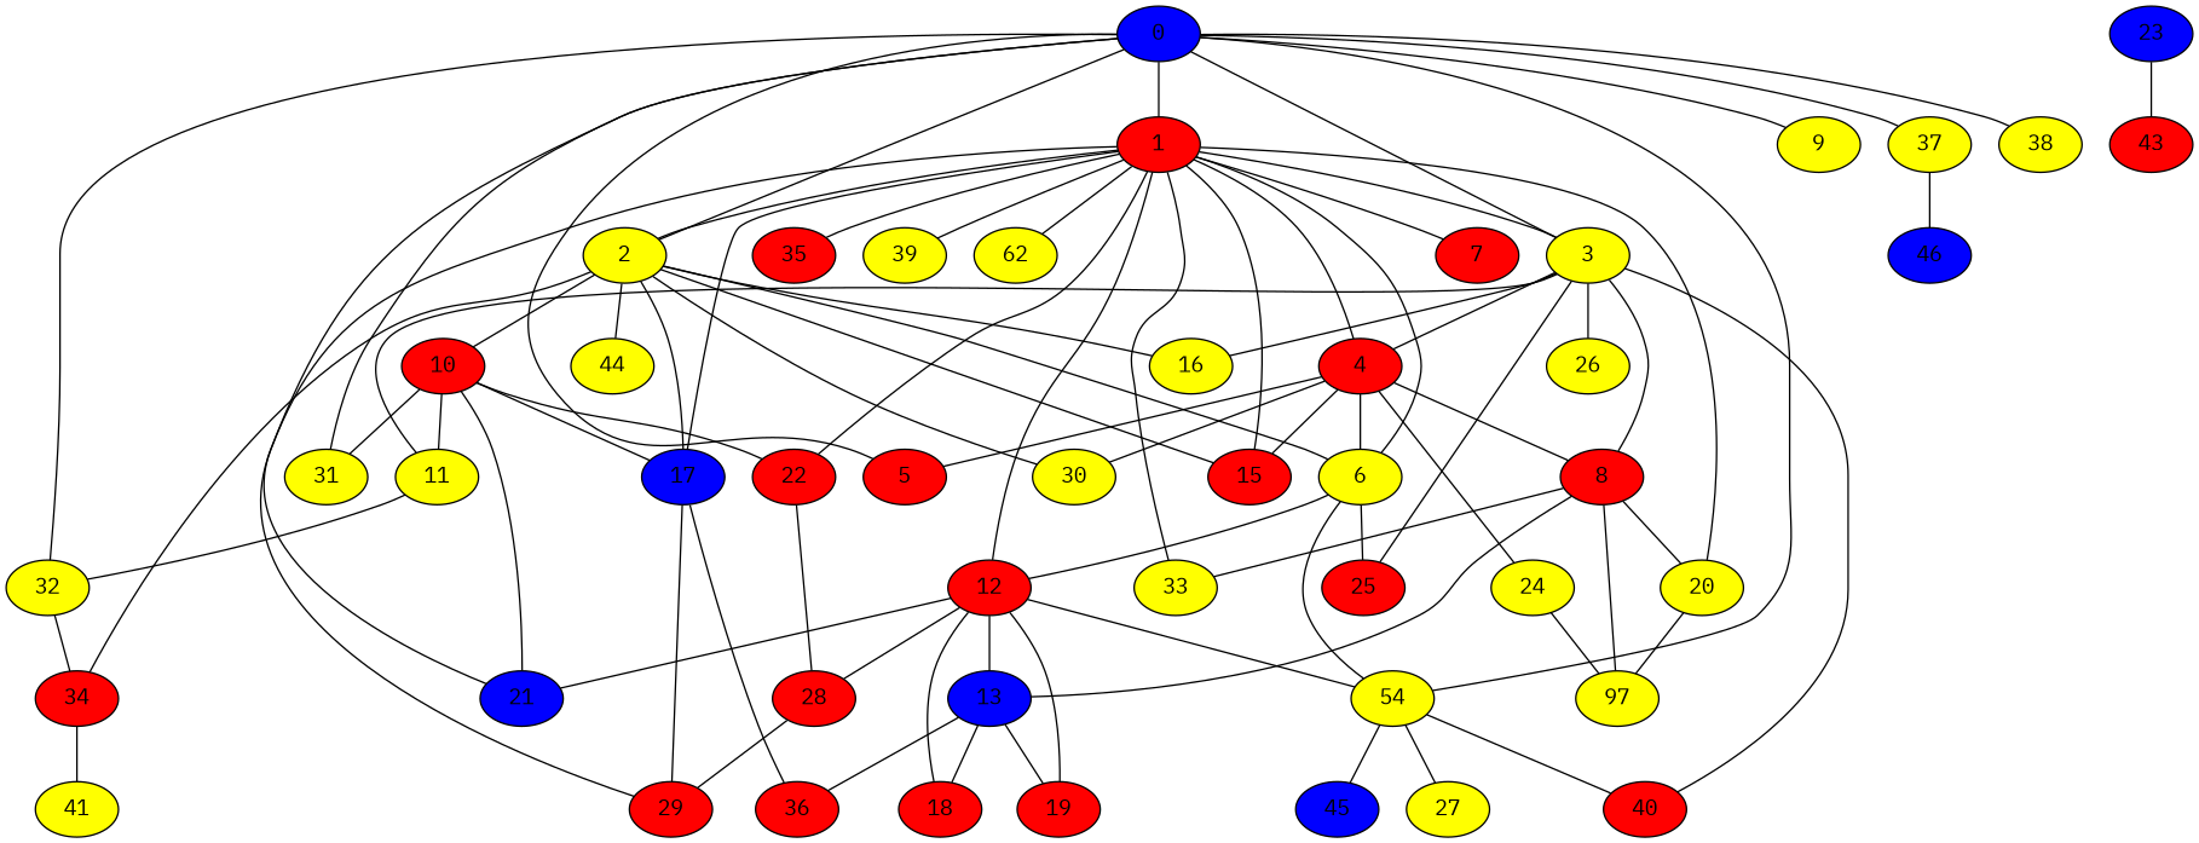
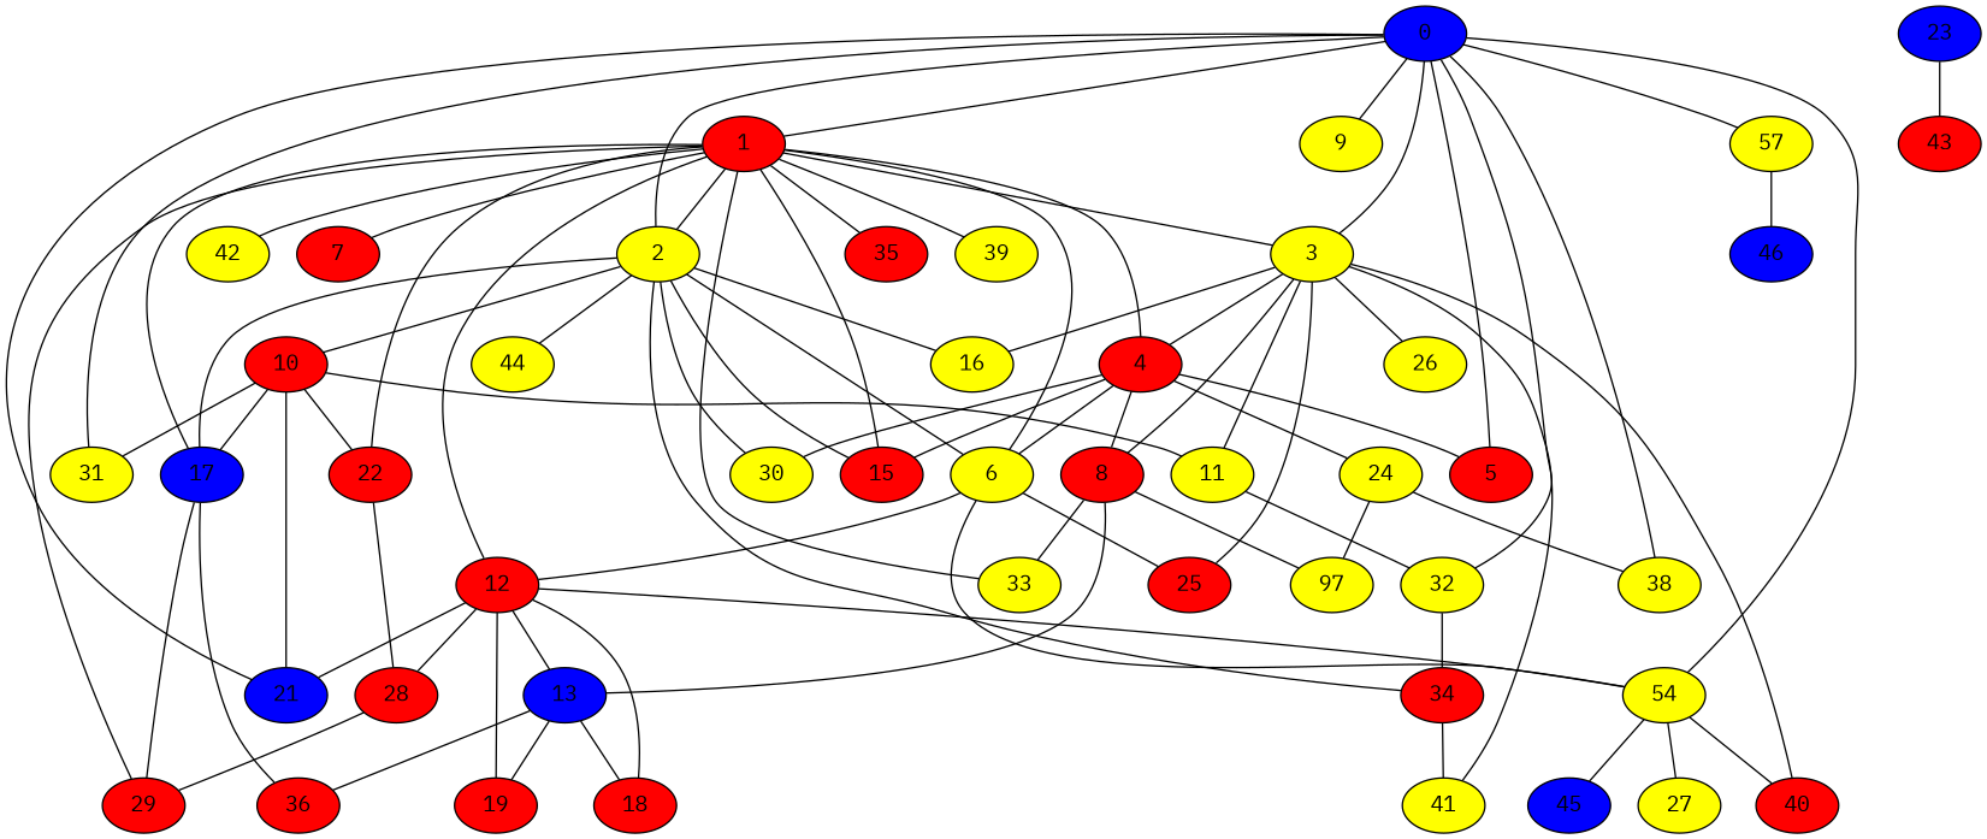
  graph {
    fontname="IBM Plex Mono"
    node [fillcolor=yellow fontname="IBM Plex Mono" style=filled]
    edge [fontname="IBM Plex Mono"]
    0 [fillcolor=blue]
    1 [fillcolor=red]
    2
    3
    5 [fillcolor=red]
    9
    n7 [label=54]
    21 [fillcolor=blue]
    31
    32
-   37
+   37 [label=57]
    38
    4 [fillcolor=red]
    6
    7 [fillcolor=red]
    12 [fillcolor=red]
    15 [fillcolor=red]
    17 [fillcolor=blue]
-   20
    22 [fillcolor=red]
    29 [fillcolor=red]
    33
    35 [fillcolor=red]
    39
-   42 [label=62]
+   42
    10 [fillcolor=red]
    16
    30
    34 [fillcolor=red]
    44
    8 [fillcolor=red]
    11
    25 [fillcolor=red]
    26
    40 [fillcolor=red]
    41
    27
    45 [fillcolor=blue]
    46 [fillcolor=blue]
    24
    13 [fillcolor=blue]
    18 [fillcolor=red]
    19 [fillcolor=red]
    28 [fillcolor=red]
    36 [fillcolor=red]
    n46 [label=97]
    23 [fillcolor=blue]
    43 [fillcolor=red]
    0 -- 1
    0 -- 2
    0 -- 3
    0 -- 5
    0 -- 9
    0 -- n7
    0 -- 21
    0 -- 31
    0 -- 32
    0 -- 37
    0 -- 38
    1 -- 2
    1 -- 3
    1 -- 4
    1 -- 6
    1 -- 7
    1 -- 12
    1 -- 15
    1 -- 17
-   1 -- 20
    1 -- 22
    1 -- 29
    1 -- 33
    1 -- 35
    1 -- 39
    1 -- 42
    2 -- 6
    2 -- 15
    2 -- 17
    2 -- 10
    2 -- 16
    2 -- 30
    2 -- 34
    2 -- 44
    3 -- 4
    3 -- 16
    3 -- 8
    3 -- 11
    3 -- 25
    3 -- 26
    3 -- 40
+   3 -- 41
    n7 -- 40
    n7 -- 27
    n7 -- 45
    32 -- 34
    37 -- 46
    4 -- 5
    4 -- 6
    4 -- 15
    4 -- 30
    4 -- 8
    4 -- 24
    6 -- n7
    6 -- 12
    6 -- 25
    12 -- n7
    12 -- 21
    12 -- 13
    12 -- 18
    12 -- 19
    12 -- 28
    17 -- 29
    17 -- 36
-   20 -- n46
    22 -- 28
    10 -- 21
    10 -- 31
    10 -- 17
    10 -- 22
    10 -- 11
    34 -- 41
-   8 -- 20
    8 -- 33
    8 -- 13
    8 -- n46
    11 -- 32
+   24 -- 38
    24 -- n46
    13 -- 18
    13 -- 19
    13 -- 36
    28 -- 29
    23 -- 43
  }
